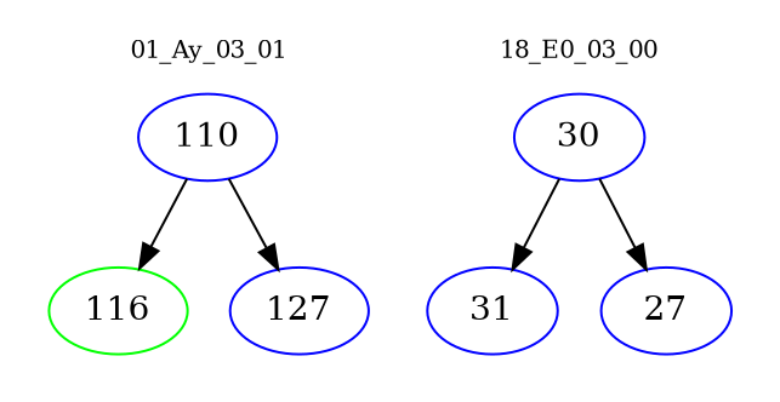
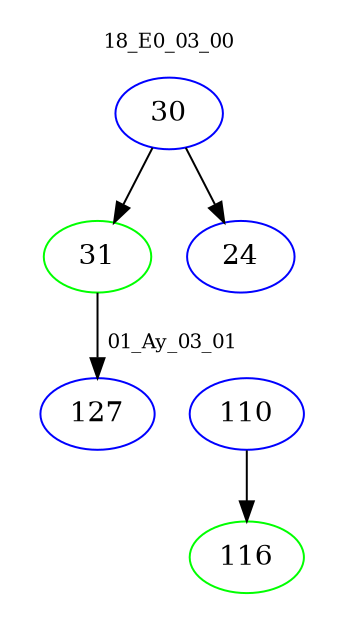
  digraph {
    node [color=blue]
    edge [color=black]
    n1 [color=green label=116]
    n2 [label=110]
    n3 [label=127]
-   n4 [label=31]
+   n4 [color=green label=31]
    n5 [label=30]
-   n6 [label=27]
+   n6 [label=24]
    subgraph cluster_1 {
      color=white
      fontsize=10
      label="01_Ay_03_01"
      n1
      n2
      n3
    }
    subgraph cluster_2 {
      color=white
      fontsize=10
      label="18_E0_03_00"
      n4
      n5
      n6
    }
    n2 -> n1
-   n2 -> n3
+   n4 -> n3
    n5 -> n4
    n5 -> n6
  }
